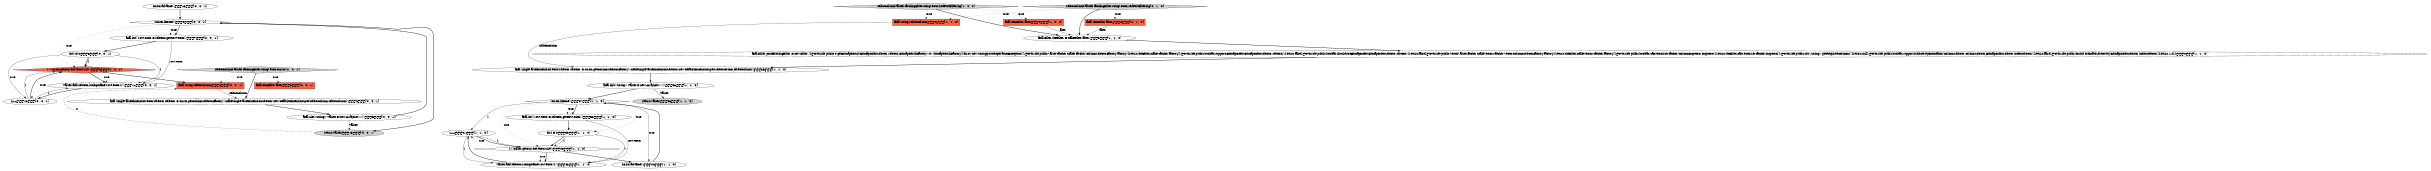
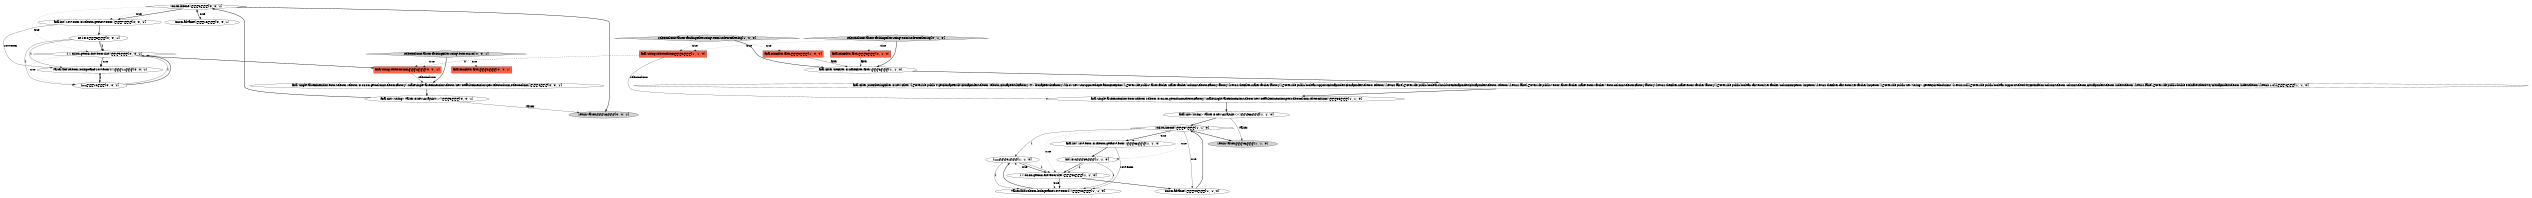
  digraph {
    node [fillcolor=white shape=ellipse style=filled]
    edge [style=bold]
    n1 [label="!cursor.isDone()@@@6@@@['0', '0', '1']" shape=diamond]
    n2 [label="final int(( rowVector = selector.getRowVector()@@@7@@@['0', '0', '1']"]
-   n3 [fillcolor=tomato label="i < cursor.getCurrentVectorSize()@@@9@@@['0', '0', '1']" shape=diamond]
+   n3 [label="i < cursor.getCurrentVectorSize()@@@9@@@['0', '0', '1']" shape=diamond]
    n4 [label="cursor.advance()@@@13@@@['0', '0', '1']"]
    n5 [fillcolor=lightgray label="return values@@@15@@@['0', '0', '1']"]
    n6 [label="int i = 0@@@8@@@['0', '0', '1']"]
    n7 [label="values.add(selector.lookupName(rowVector(i())@@@11@@@['0', '0', '1']"]
    n8 [fillcolor=tomato label="final String selectColumn@@@2@@@['0', '0', '1']" shape=box]
    n9 [label="i++@@@10@@@['0', '0', '1']"]
    n10 [label="final List<String> values = new ArrayList<>()@@@36@@@['1', '1', '0']"]
    n11 [label="!cursor.isDone()@@@37@@@['1', '1', '0']" shape=diamond]
    n12 [fillcolor=lightgray label="return values@@@46@@@['1', '1', '0']"]
    n13 [label="i++@@@41@@@['1', '1', '0']"]
-   n14 [label="i < cursor.getCurrentVectorSize()@@@40@@@['1', '1', '0']" shape=diamond]
+   n14 [label="i < cursor.getCurrentVectorSize()@@@40@@@['1', '1', '0']"]
    n15 [label="final int(( rowVector = selector.getRowVector()@@@38@@@['1', '1', '0']"]
    n16 [label="int i = 0@@@39@@@['1', '1', '0']"]
    n17 [label="cursor.advance()@@@44@@@['1', '1', '0']"]
    n18 [label="values.add(selector.lookupName(rowVector(i())@@@42@@@['1', '1', '0']"]
    n19 [fillcolor=tomato label="final DimFilter filter@@@2@@@['0', '0', '1']" shape=box]
    n20 [fillcolor=tomato label="final String selectColumn@@@2@@@['1', '1', '0']" shape=box]
    n21 [label="final SingleValueDimensionVectorSelector selector = cursor.getColumnSelectorFactory().makeSingleValueDimensionSelector(new DefaultDimensionSpec(selectColumn,selectColumn))@@@35@@@['1', '1', '0']"]
    n22 [label="final SingleValueDimensionVectorSelector selector = cursor.getColumnSelectorFactory().makeSingleValueDimensionSelector(new DefaultDimensionSpec(selectColumn,selectColumn))@@@4@@@['0', '0', '1']"]
    n23 [fillcolor=lightgray label="selectColumnValuesMatchingFilterUsingVectorizedPostFiltering['1', '0', '0']" shape=diamond]
    n24 [fillcolor=tomato label="final DimFilter filter@@@2@@@['1', '0', '0']" shape=box]
    n25 [label="final Filter theFilter = makeFilter(filter)@@@3@@@['1', '1', '0']"]
    n26 [label="final Filter postFilteringFilter = new Filter(){@Override public T getBitmapResult(BitmapIndexSelector selector,BitmapResultFactory<T> bitmapResultFactory){throw new UnsupportedOperationException()}@Override public ValueMatcher makeMatcher(ColumnSelectorFactory factory){return theFilter.makeMatcher(factory)}@Override public boolean supportsBitmapIndex(BitmapIndexSelector selector){return false}@Override public boolean shouldUseBitmapIndex(BitmapIndexSelector selector){return false}@Override public VectorValueMatcher makeVectorMatcher(VectorColumnSelectorFactory factory){return theFilter.makeVectorMatcher(factory)}@Override public boolean canVectorizeMatcher(ColumnInspector inspector){return theFilter.canVectorizeMatcher(inspector)}@Override public Set<String> getRequiredColumns(){return null}@Override public boolean supportsSelectivityEstimation(ColumnSelector columnSelector,BitmapIndexSelector indexSelector){return false}@Override public double estimateSelectivity(BitmapIndexSelector indexSelector){return 1.0}}@@@4@@@['1', '1', '0']"]
    n27 [fillcolor=lightgray label="selectColumnValuesMatchingFilterUsingVectorCursor['0', '0', '1']" shape=diamond]
    n28 [label="final List<String> values = new ArrayList<>()@@@5@@@['0', '0', '1']"]
    n29 [fillcolor=lightgray label="selectColumnValuesMatchingFilterUsingVectorizedPostFiltering['0', '1', '0']" shape=diamond]
    n30 [fillcolor=tomato label="final DimFilter filter@@@2@@@['0', '1', '0']" shape=box]
    n1 -> n2
    n1 -> n2 [label=true style=dotted]
    n1 -> n3 [label=true style=dotted]
+   n1 -> n4 [label=true style=dotted]
    n1 -> n5
    n2 -> n6
    n2 -> n7 [label=rowVector style=solid]
    n3 -> n7
    n3 -> n7 [label=true style=dotted]
    n3 -> n8
    n3 -> n9 [label=true style=dotted]
    n4 -> n1
    n6 -> n3
    n6 -> n3 [label=i style=solid]
    n6 -> n7 [label=i style=solid]
-   n6 -> n9 [label=true style=solid]
+   n6 -> n9 [label=i style=solid]
    n7 -> n9
    n8 -> n22 [label=selectColumn style=solid]
    n9 -> n3 [label=i style=solid]
    n9 -> n3
    n9 -> n7 [label=i style=solid]
    n10 -> n11
    n10 -> n12 [label=values style=solid]
+   n11 -> n12
    n11 -> n13 [label=i style=solid]
    n11 -> n14 [label=true style=dotted]
    n11 -> n15
    n11 -> n15 [label=true style=dotted]
    n11 -> n16 [label=true style=dotted]
    n11 -> n17 [label=true style=solid]
    n13 -> n14
    n13 -> n14 [label=i style=solid]
    n13 -> n18 [label=i style=solid]
    n14 -> n13 [label=true style=dotted]
    n14 -> n17
    n14 -> n18
    n14 -> n18 [label=true style=dotted]
    n15 -> n16
    n15 -> n18 [label=rowVector style=solid]
    n16 -> n14
    n16 -> n14 [label=i style=solid]
    n16 -> n18 [label=i style=solid]
    n17 -> n11
    n18 -> n13
-   n5 -> n8 [label=0 style=dashed]
+   n20 -> n8 [label=0 style=dashed]
    n20 -> n21 [label=selectColumn style=solid]
    n21 -> n10
    n22 -> n28
    n23 -> n20 [label=true style=dotted]
    n23 -> n24 [label=true style=dotted]
    n23 -> n25
    n24 -> n25 [label=filter style=solid]
    n25 -> n26
    n26 -> n21
    n27 -> n8 [label=true style=dotted]
    n27 -> n19 [label=true style=dotted]
    n27 -> n22
    n28 -> n1
    n28 -> n5 [label=values style=solid]
    n29 -> n20 [label=true style=dotted]
    n29 -> n25
    n29 -> n30 [label=true style=dotted]
    n30 -> n25 [label=filter style=solid]
  }
